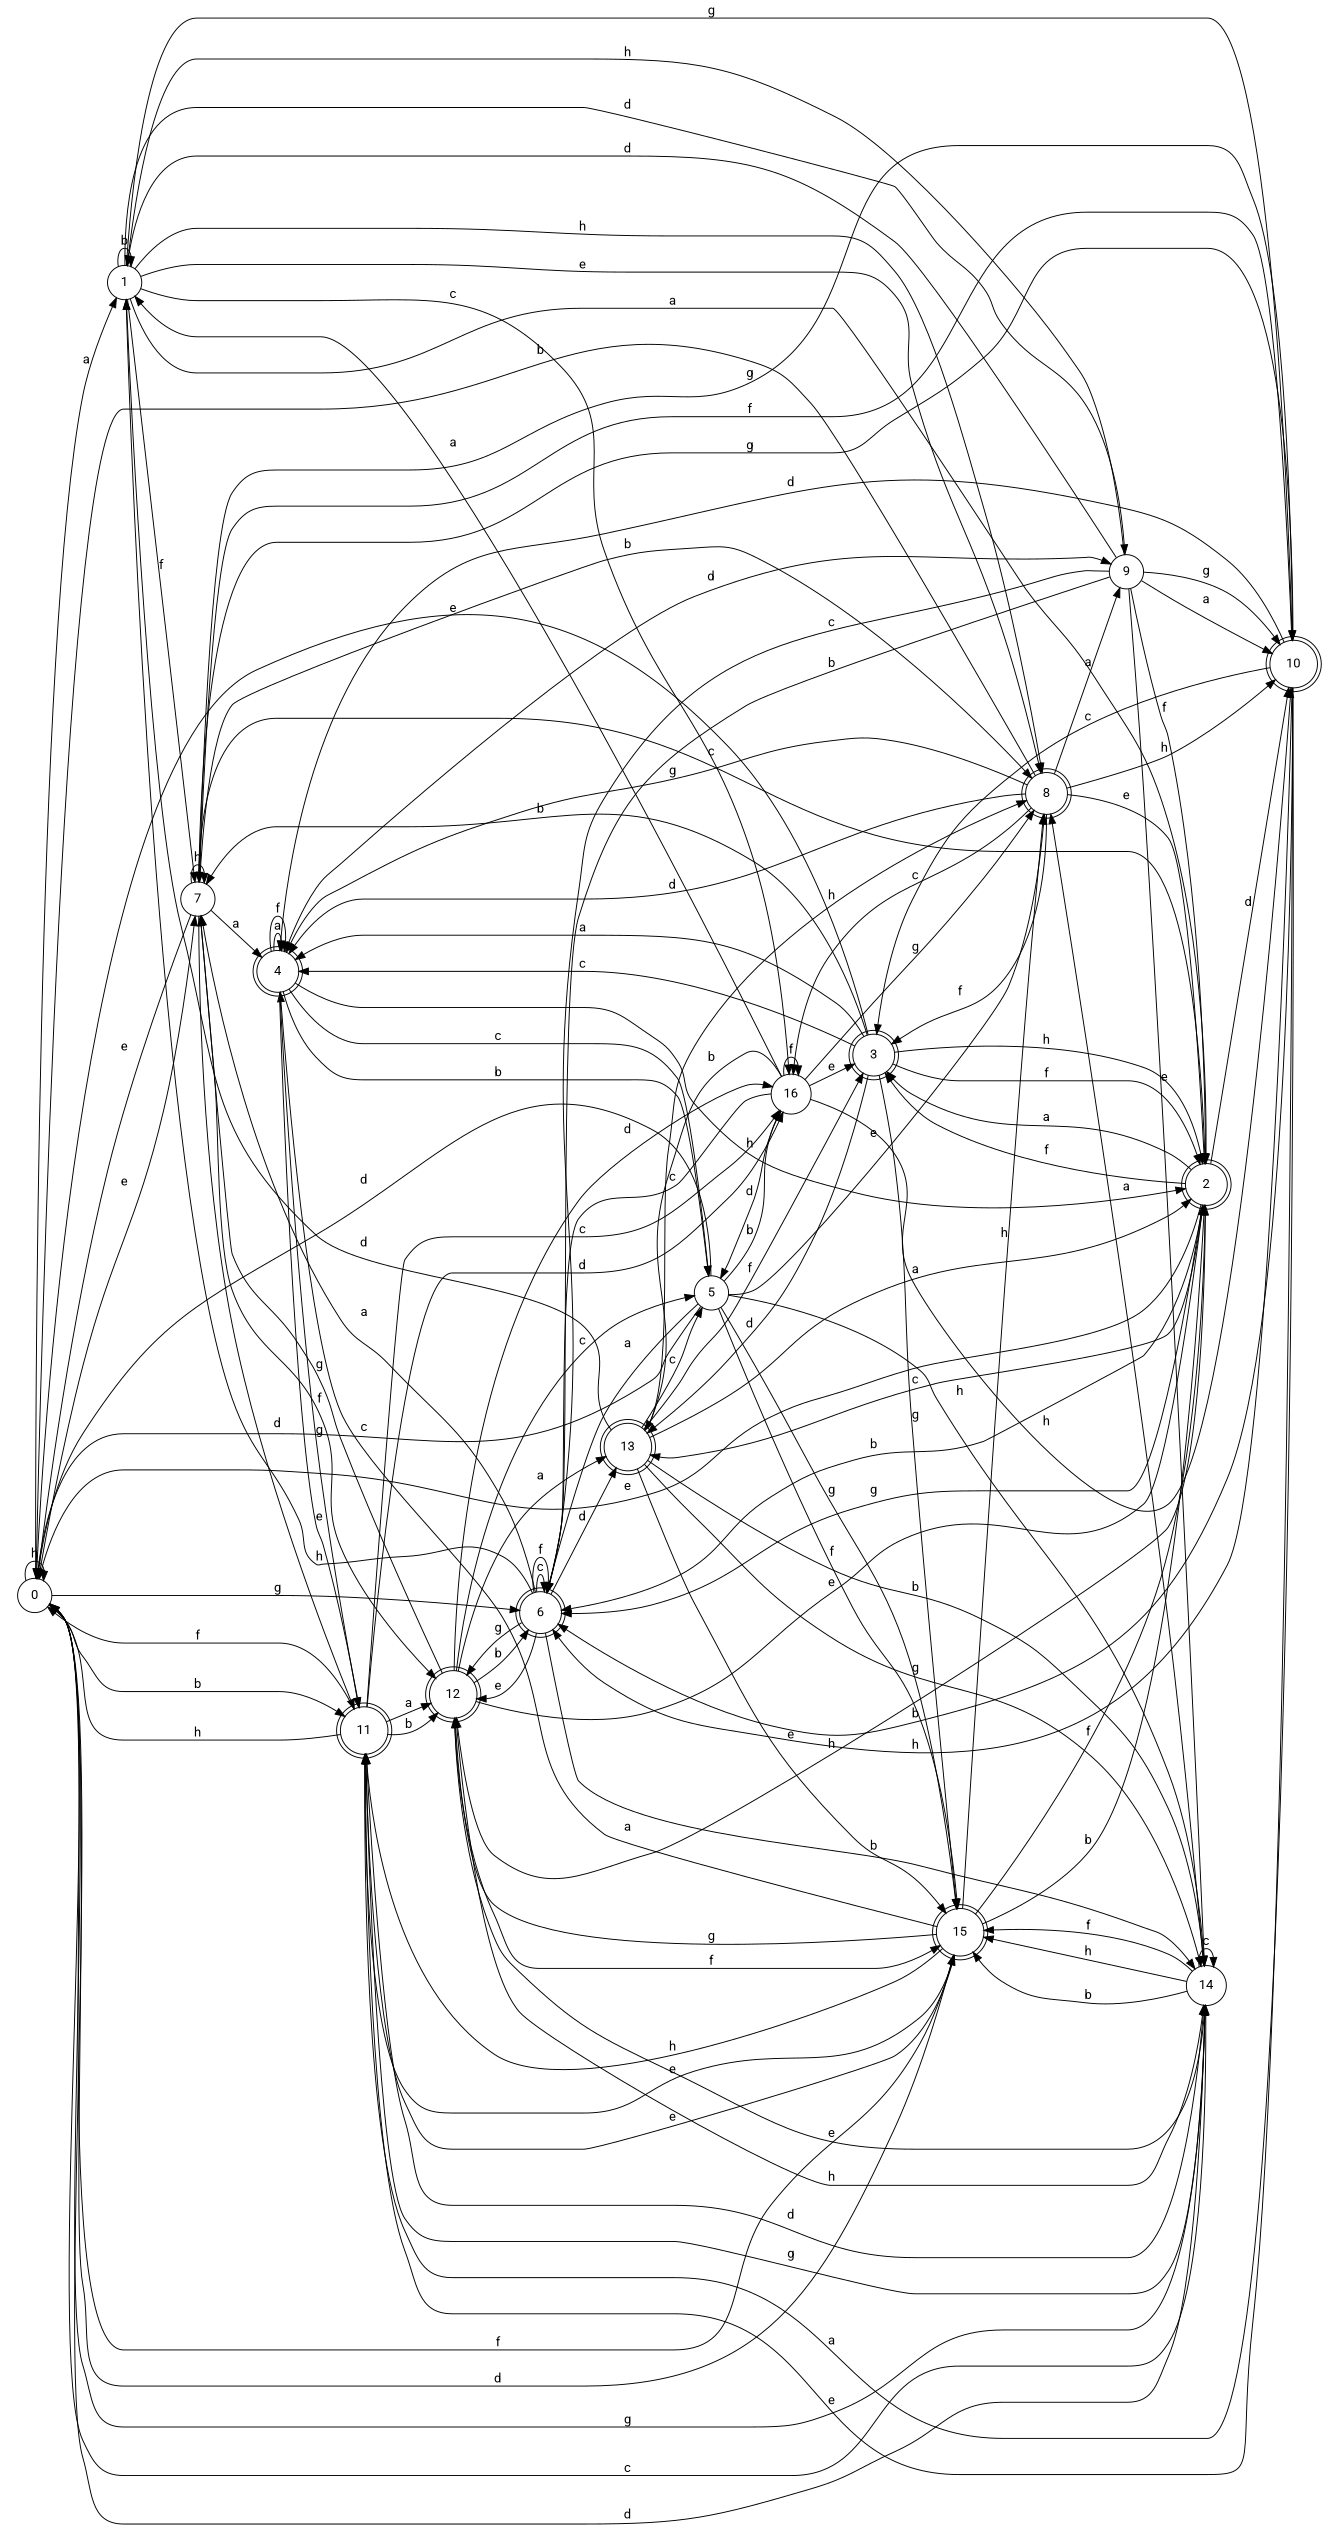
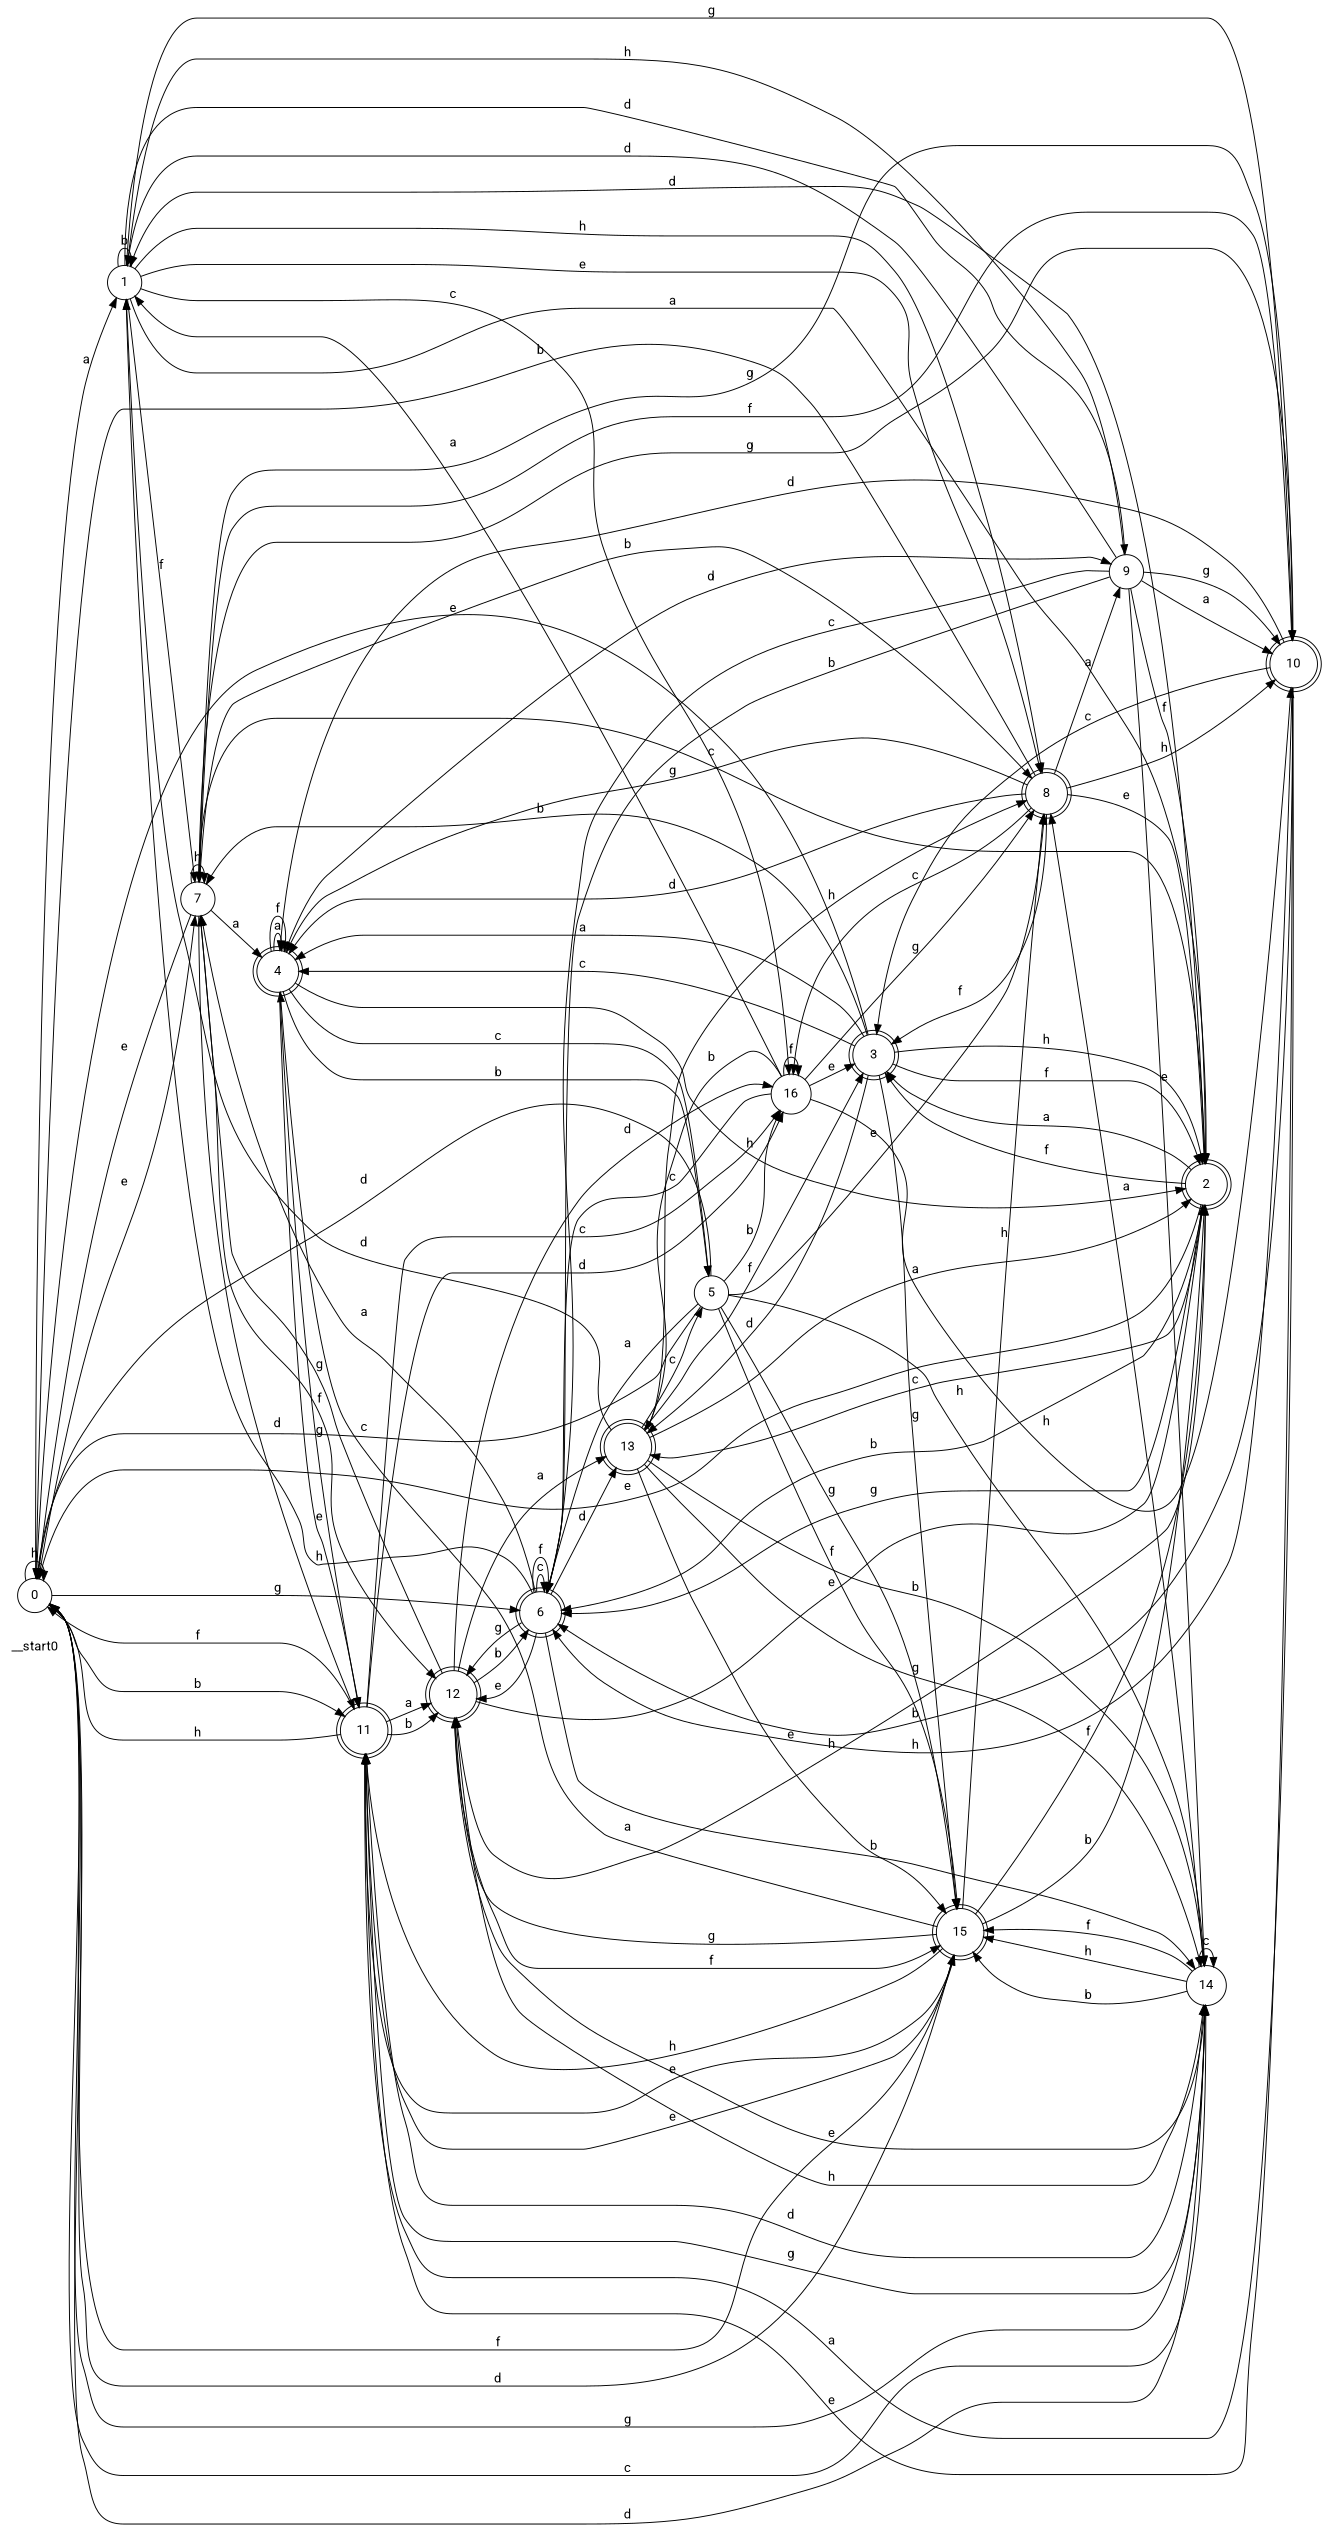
  digraph {
    fontname=Roboto
    rankdir=LR
    node [fontname=Roboto shape=doublecircle color=black fillcolor=white style="rounded,filled"]
    edge [fontname=Roboto]
+   __start0 [shape=none color="" fillcolor="" style=""]
    n2 [label=0 shape=circle style=filled]
    n3 [label=1 shape=circle style=filled]
    n4 [label=6]
    n5 [label=7 shape=circle style=filled]
    n6 [label=11]
    n7 [label=14 shape=circle style=filled]
    n8 [label=15]
    n9 [label=2]
    n10 [label=8]
    n11 [label=9 shape=circle style=filled]
    n12 [label=10]
    n13 [label=16 shape=circle style=filled]
    n14 [label=12]
    n15 [label=13]
    n16 [label=4]
    n17 [label=3]
    n18 [label=5 shape=circle style=filled]
    n2 -> n2 [label=h]
    n2 -> n3 [label=a]
    n2 -> n4 [label=g]
    n2 -> n5 [label=e]
    n2 -> n6 [label=b]
    n2 -> n7 [label=c]
    n2 -> n7 [label=d]
    n2 -> n8 [label=f]
    n3 -> n3 [label=b]
    n3 -> n5 [label=f]
    n3 -> n9 [label=a]
    n3 -> n10 [label=e]
    n3 -> n10 [label=h]
    n3 -> n11 [label=d]
    n3 -> n12 [label=g]
    n3 -> n13 [label=c]
    n4 -> n3 [label=h]
    n4 -> n4 [label=c]
    n4 -> n4 [label=f]
    n4 -> n5 [label=a]
    n4 -> n7 [label=b]
    n4 -> n14 [label=e]
    n4 -> n14 [label=g]
    n4 -> n15 [label=d]
    n5 -> n2 [label=e]
    n5 -> n5 [label=h]
    n5 -> n6 [label=d]
    n5 -> n9 [label=c]
    n5 -> n10 [label=b]
    n5 -> n12 [label=g]
    n5 -> n14 [label=f]
    n5 -> n16 [label=a]
    n6 -> n2 [label=f]
    n6 -> n2 [label=h]
    n6 -> n7 [label=g]
    n6 -> n8 [label=e]
    n6 -> n13 [label=c]
    n6 -> n13 [label=d]
    n6 -> n14 [label=a]
    n6 -> n14 [label=b]
    n7 -> n2 [label=g]
    n7 -> n6 [label=d]
    n7 -> n7 [label=c]
    n7 -> n8 [label=b]
    n7 -> n8 [label=f]
    n7 -> n8 [label=h]
    n7 -> n10 [label=a]
    n7 -> n14 [label=e]
    n8 -> n2 [label=d]
    n8 -> n6 [label=e]
    n8 -> n6 [label=h]
    n8 -> n9 [label=b]
    n8 -> n9 [label=f]
    n8 -> n10 [label=h]
    n8 -> n14 [label=g]
    n8 -> n16 [label=a]
    n9 -> n2 [label=e]
-   n9 -> n12 [label=d]
+   n9 -> n3 [label=d]
    n9 -> n4 [label=b]
    n9 -> n4 [label=g]
    n9 -> n14 [label=h]
    n9 -> n15 [label=c]
    n9 -> n17 [label=a]
    n9 -> n17 [label=f]
    n10 -> n2 [label=b]
    n10 -> n9 [label=e]
    n10 -> n11 [label=a]
    n10 -> n12 [label=h]
    n10 -> n13 [label=c]
    n10 -> n16 [label=d]
    n10 -> n16 [label=g]
    n10 -> n17 [label=f]
    n11 -> n3 [label=d]
    n11 -> n3 [label=h]
    n11 -> n4 [label=b]
    n11 -> n4 [label=c]
    n11 -> n7 [label=e]
    n11 -> n9 [label=f]
    n11 -> n12 [label=a]
    n11 -> n12 [label=g]
    n12 -> n4 [label=b]
    n12 -> n4 [label=h]
    n12 -> n5 [label=f]
    n12 -> n5 [label=g]
    n12 -> n6 [label=a]
    n12 -> n6 [label=e]
    n12 -> n16 [label=d]
    n12 -> n17 [label=c]
    n13 -> n3 [label=a]
    n13 -> n4 [label=c]
    n13 -> n10 [label=g]
    n13 -> n12 [label=h]
    n13 -> n13 [label=f]
    n13 -> n15 [label=b]
    n13 -> n17 [label=e]
-   n13 -> n18 [label=d]
    n14 -> n4 [label=b]
    n14 -> n5 [label=g]
    n14 -> n7 [label=h]
    n14 -> n8 [label=f]
    n14 -> n9 [label=e]
    n14 -> n13 [label=d]
    n14 -> n15 [label=a]
-   n14 -> n18 [label=c]
    n15 -> n3 [label=d]
    n15 -> n7 [label=b]
    n15 -> n7 [label=g]
    n15 -> n8 [label=e]
    n15 -> n9 [label=a]
    n15 -> n10 [label=h]
    n15 -> n17 [label=f]
    n15 -> n18 [label=c]
    n16 -> n6 [label=e]
    n16 -> n6 [label=g]
    n16 -> n9 [label=h]
    n16 -> n11 [label=d]
    n16 -> n16 [label=a]
    n16 -> n16 [label=f]
    n16 -> n18 [label=b]
    n16 -> n18 [label=c]
    n17 -> n2 [label=e]
    n17 -> n5 [label=b]
    n17 -> n8 [label=g]
    n17 -> n9 [label=f]
    n17 -> n9 [label=h]
    n17 -> n15 [label=d]
    n17 -> n16 [label=a]
    n17 -> n16 [label=c]
    n18 -> n2 [label=c]
    n18 -> n2 [label=d]
    n18 -> n4 [label=a]
    n18 -> n7 [label=h]
    n18 -> n8 [label=f]
    n18 -> n8 [label=g]
    n18 -> n10 [label=e]
    n18 -> n13 [label=b]
  }
